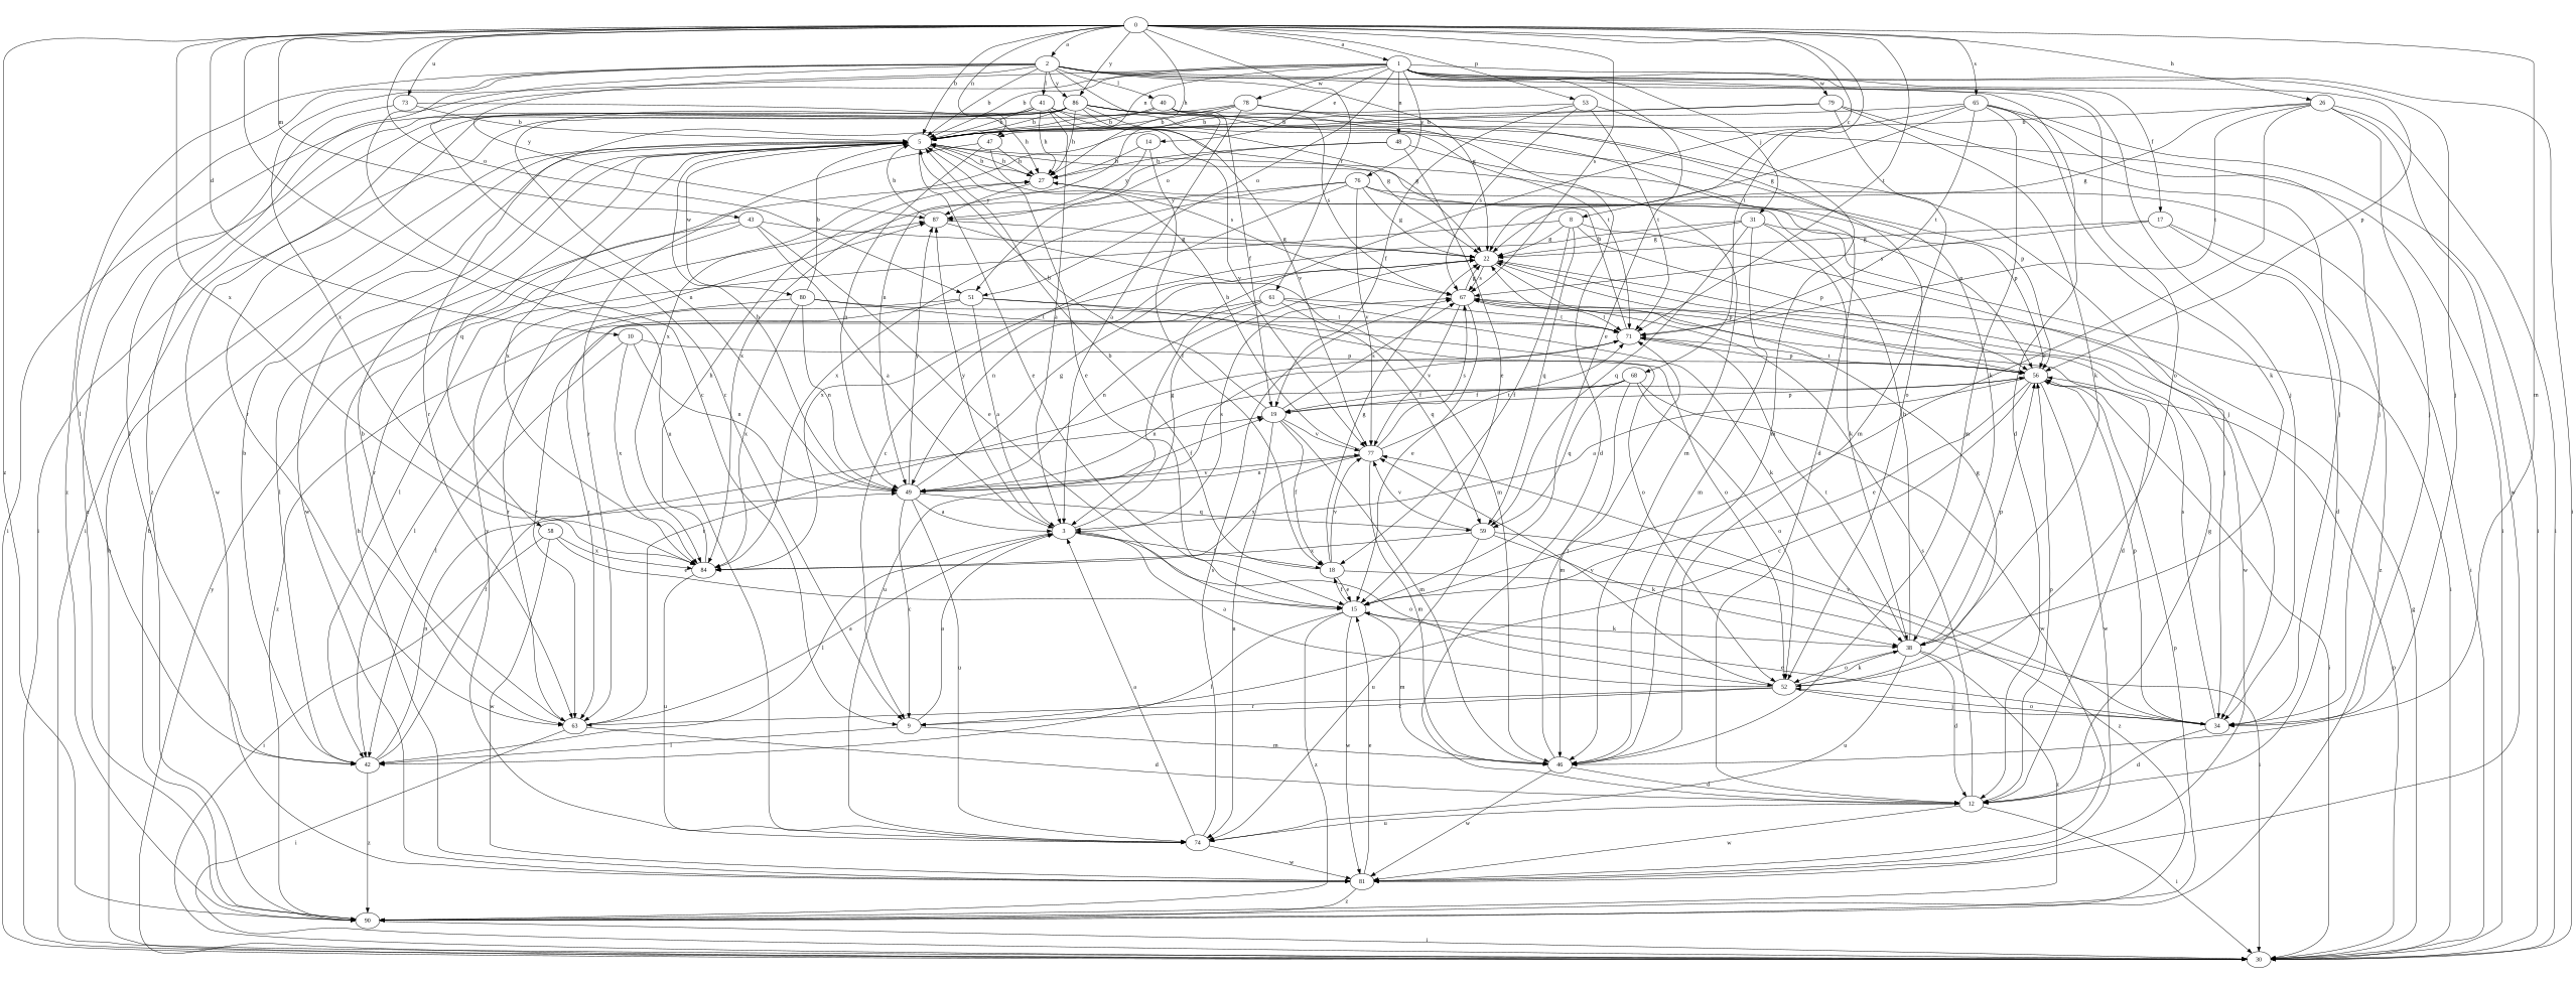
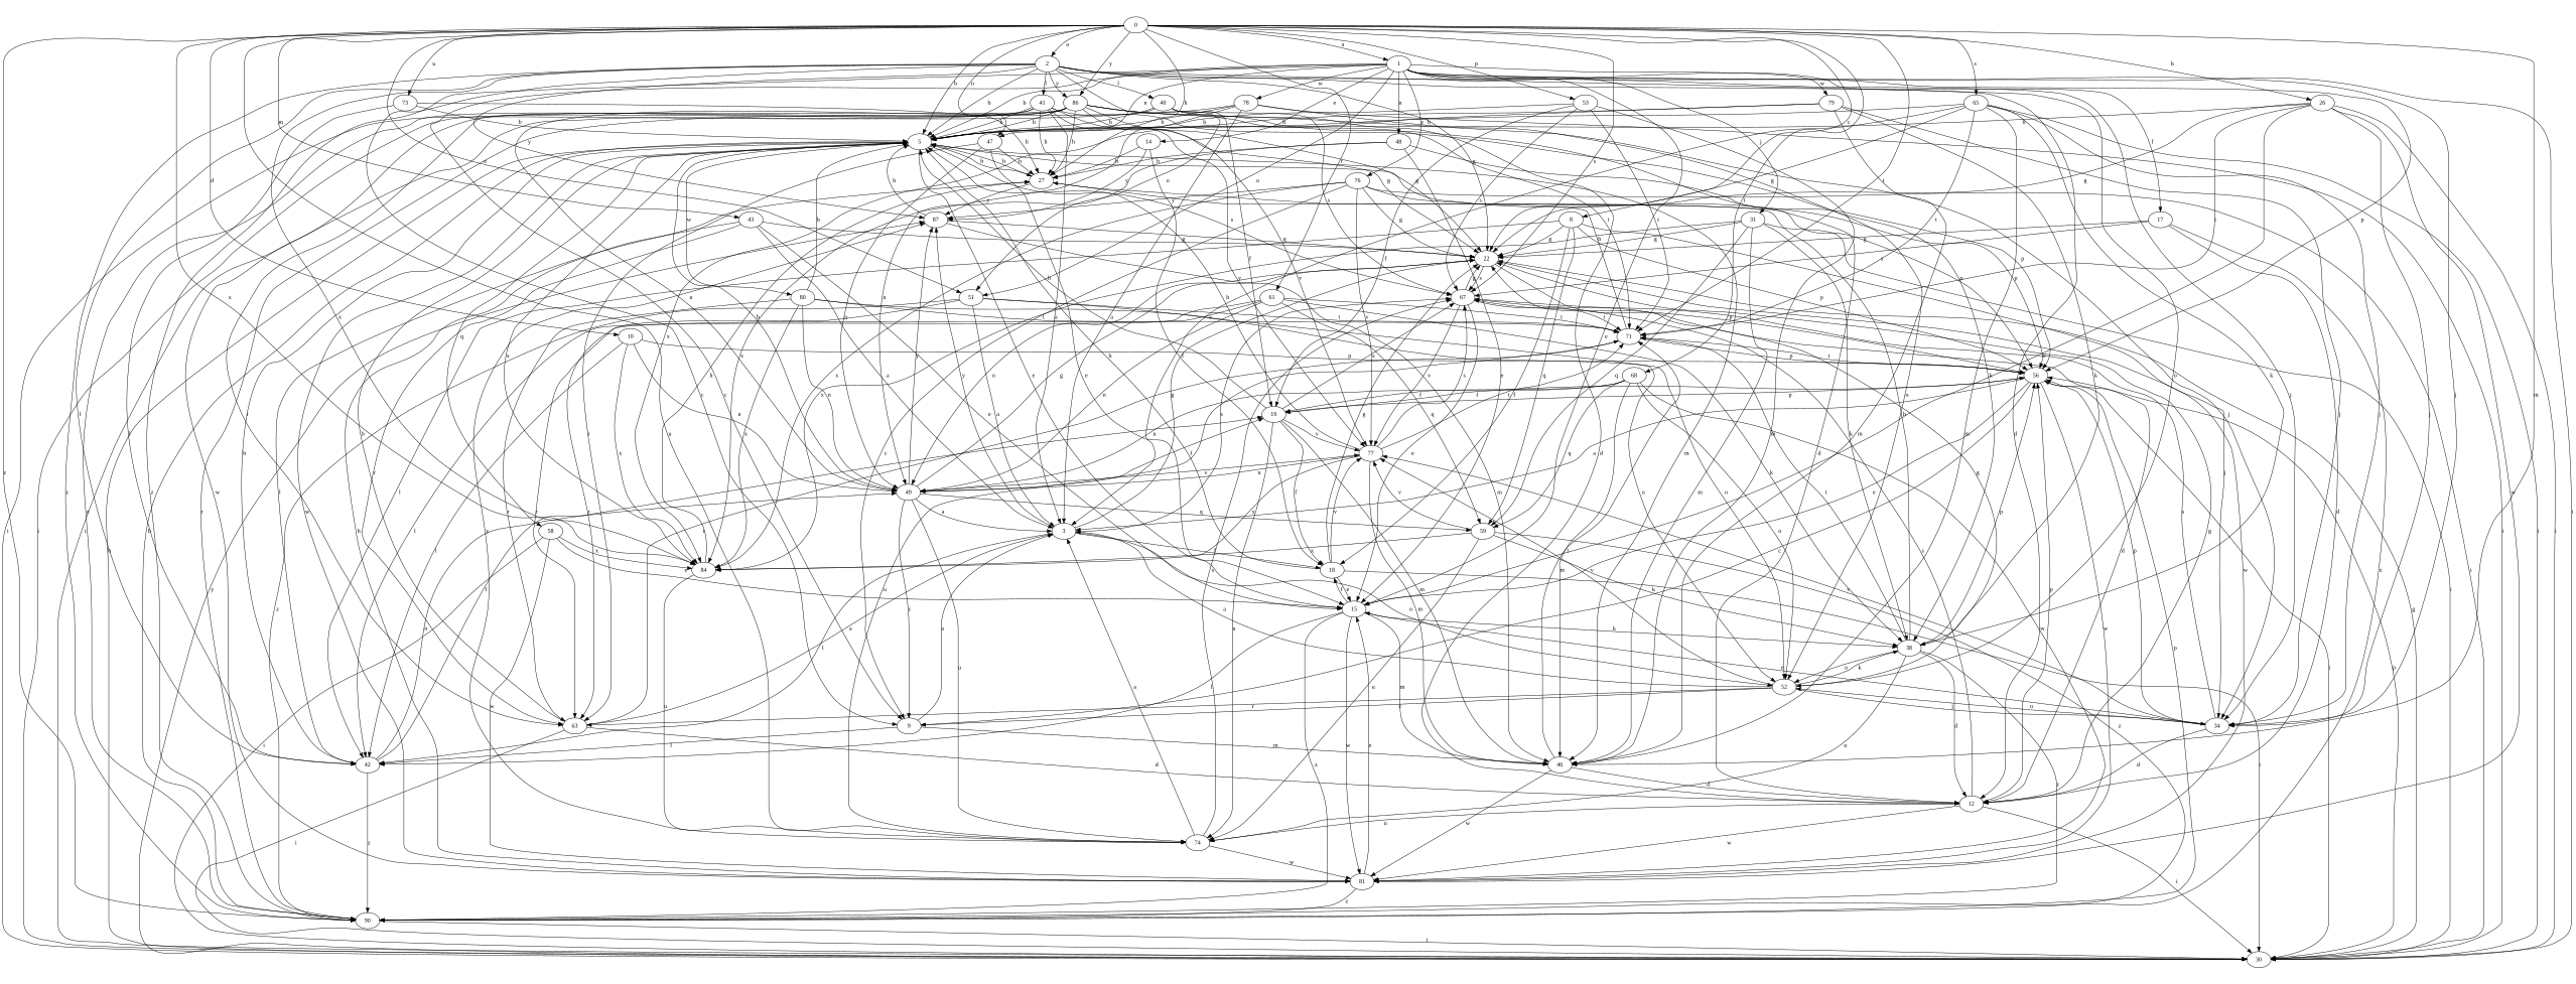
  strict digraph {
    fontname="Liberation Serif"
    node [fontname="Liberation Serif"]
    edge [fontname="Liberation Serif"]
    0
    1
    2
    5
    8
    10
    26
    27
    43
    46
    47
    51
    53
    61
    65
    67
    68
    71
    73
    74
    84
    86
    90
    9
    14
    15
    17
    30
    31
    34
    48
    56
    76
    78
    79
    12
    22
    40
    41
    42
    52
    87
    58
    80
    81
    18
    59
    49
    3
    63
    19
    38
    77
    0 -> 1 [label=a]
    0 -> 2 [label=a]
    0 -> 5 [label=b]
    0 -> 8 [label=c]
    0 -> 10 [label=d]
    0 -> 26 [label=h]
    0 -> 27 [label=h]
    0 -> 43 [label=m]
    0 -> 46 [label=m]
    0 -> 47 [label=n]
    0 -> 51 [label=o]
    0 -> 53 [label=p]
    0 -> 61 [label=r]
    0 -> 65 [label=s]
    0 -> 67 [label=s]
    0 -> 68 [label=t]
    0 -> 71 [label=t]
    0 -> 73 [label=u]
    0 -> 74 [label=u]
    0 -> 84 [label=x]
    0 -> 86 [label=y]
    0 -> 90 [label=z]
    1 -> 5 [label=b]
    1 -> 47 [label=n]
    1 -> 51 [label=o]
    1 -> 90 [label=z]
    1 -> 9 [label=c]
    1 -> 14 [label=e]
    1 -> 15 [label=e]
    1 -> 17 [label=f]
    1 -> 30 [label=i]
    1 -> 31 [label=j]
    1 -> 34 [label=j]
    1 -> 48 [label=n]
    1 -> 56 [label=p]
    1 -> 76 [label=v]
    1 -> 78 [label=w]
    1 -> 79 [label=w]
    2 -> 5 [label=b]
    2 -> 51 [label=o]
    2 -> 84 [label=x]
    2 -> 86 [label=y]
    2 -> 90 [label=z]
    2 -> 9 [label=c]
    2 -> 34 [label=j]
    2 -> 12 [label=d]
    2 -> 22 [label=g]
    2 -> 40 [label=l]
    2 -> 41 [label=l]
    2 -> 42 [label=l]
    2 -> 52 [label=o]
    2 -> 87 [label=y]
    5 -> 27 [label=h]
    5 -> 46 [label=m]
    5 -> 67 [label=s]
    5 -> 84 [label=x]
    5 -> 15 [label=e]
    5 -> 58 [label=q]
    5 -> 80 [label=w]
    5 -> 81 [label=w]
    8 -> 34 [label=j]
    8 -> 56 [label=p]
    8 -> 22 [label=g]
    8 -> 42 [label=l]
    8 -> 18 [label=f]
    8 -> 59 [label=q]
    10 -> 84 [label=x]
    10 -> 56 [label=p]
    10 -> 42 [label=l]
    10 -> 49 [label=n]
    26 -> 5 [label=b]
    26 -> 71 [label=t]
    26 -> 15 [label=e]
    26 -> 30 [label=i]
    26 -> 34 [label=j]
    26 -> 22 [label=g]
    26 -> 81 [label=w]
    27 -> 5 [label=b]
    27 -> 56 [label=p]
    27 -> 87 [label=y]
    43 -> 15 [label=e]
    43 -> 22 [label=g]
    43 -> 42 [label=l]
    43 -> 3 [label=a]
    43 -> 63 [label=r]
    46 -> 71 [label=t]
    46 -> 12 [label=d]
    46 -> 81 [label=w]
    47 -> 27 [label=h]
    47 -> 15 [label=e]
    47 -> 49 [label=n]
    47 -> 63 [label=r]
    51 -> 71 [label=t]
    51 -> 90 [label=z]
    51 -> 52 [label=o]
    51 -> 3 [label=a]
    51 -> 63 [label=r]
    53 -> 5 [label=b]
    53 -> 46 [label=m]
    53 -> 67 [label=s]
    53 -> 71 [label=t]
    53 -> 19 [label=f]
    61 -> 71 [label=t]
    61 -> 42 [label=l]
    61 -> 59 [label=q]
    61 -> 49 [label=n]
    61 -> 63 [label=r]
    61 -> 38 [label=k]
    65 -> 5 [label=b]
    65 -> 46 [label=m]
    65 -> 71 [label=t]
    65 -> 30 [label=i]
    65 -> 34 [label=j]
    65 -> 22 [label=g]
    65 -> 3 [label=a]
    65 -> 38 [label=k]
    67 -> 71 [label=t]
    67 -> 15 [label=e]
    67 -> 12 [label=d]
    67 -> 22 [label=g]
    67 -> 77 [label=v]
    68 -> 46 [label=m]
    68 -> 52 [label=o]
    68 -> 81 [label=w]
    68 -> 59 [label=q]
    68 -> 49 [label=n]
    68 -> 19 [label=f]
    71 -> 5 [label=b]
    71 -> 74 [label=u]
    71 -> 56 [label=p]
    73 -> 5 [label=b]
    73 -> 27 [label=h]
    73 -> 42 [label=l]
    74 -> 67 [label=s]
    74 -> 87 [label=y]
    74 -> 81 [label=w]
    74 -> 3 [label=a]
    84 -> 27 [label=h]
    84 -> 74 [label=u]
    86 -> 5 [label=b]
    86 -> 27 [label=h]
    86 -> 71 [label=t]
    86 -> 30 [label=i]
    86 -> 34 [label=j]
    86 -> 12 [label=d]
    86 -> 22 [label=g]
    86 -> 81 [label=w]
    86 -> 49 [label=n]
    86 -> 63 [label=r]
    86 -> 77 [label=v]
    90 -> 5 [label=b]
    90 -> 30 [label=i]
    90 -> 56 [label=p]
    9 -> 46 [label=m]
    9 -> 42 [label=l]
    9 -> 3 [label=a]
    14 -> 27 [label=h]
    14 -> 87 [label=y]
    14 -> 18 [label=f]
    15 -> 46 [label=m]
    15 -> 90 [label=z]
    15 -> 42 [label=l]
    15 -> 81 [label=w]
    15 -> 18 [label=f]
    15 -> 38 [label=k]
    17 -> 67 [label=s]
    17 -> 90 [label=z]
    17 -> 12 [label=d]
    17 -> 22 [label=g]
    30 -> 5 [label=b]
    30 -> 56 [label=p]
    30 -> 22 [label=g]
    30 -> 87 [label=y]
    31 -> 46 [label=m]
    31 -> 84 [label=x]
    31 -> 30 [label=i]
    31 -> 22 [label=g]
    31 -> 59 [label=q]
    31 -> 38 [label=k]
    34 -> 67 [label=s]
    34 -> 15 [label=e]
    34 -> 56 [label=p]
    34 -> 12 [label=d]
    34 -> 52 [label=o]
    34 -> 77 [label=v]
    48 -> 27 [label=h]
    48 -> 84 [label=x]
    48 -> 15 [label=e]
    48 -> 56 [label=p]
    56 -> 71 [label=t]
    56 -> 9 [label=c]
    56 -> 15 [label=e]
    56 -> 30 [label=i]
    56 -> 81 [label=w]
    56 -> 3 [label=a]
    56 -> 19 [label=f]
    76 -> 84 [label=x]
    76 -> 9 [label=c]
    76 -> 30 [label=i]
    76 -> 56 [label=p]
    76 -> 22 [label=g]
    76 -> 87 [label=y]
    76 -> 77 [label=v]
    78 -> 5 [label=b]
    78 -> 30 [label=i]
    78 -> 52 [label=o]
    78 -> 49 [label=n]
    78 -> 3 [label=a]
-   78 -> 63 [label=r]
+   78 -> 90 [label=r]
    79 -> 5 [label=b]
    79 -> 46 [label=m]
    79 -> 84 [label=x]
    79 -> 34 [label=j]
    79 -> 38 [label=k]
    12 -> 67 [label=s]
    12 -> 74 [label=u]
    12 -> 30 [label=i]
    12 -> 56 [label=p]
    12 -> 22 [label=g]
    12 -> 81 [label=w]
    22 -> 67 [label=s]
    22 -> 56 [label=p]
    22 -> 81 [label=w]
    22 -> 49 [label=n]
    40 -> 5 [label=b]
    40 -> 67 [label=s]
    40 -> 30 [label=i]
    40 -> 12 [label=d]
    40 -> 19 [label=f]
    41 -> 5 [label=b]
    41 -> 27 [label=h]
    41 -> 90 [label=z]
    41 -> 30 [label=i]
    41 -> 22 [label=g]
    41 -> 3 [label=a]
    41 -> 38 [label=k]
    41 -> 77 [label=v]
    42 -> 5 [label=b]
    42 -> 90 [label=z]
    42 -> 49 [label=n]
    42 -> 19 [label=f]
    52 -> 9 [label=c]
    52 -> 34 [label=j]
    52 -> 22 [label=g]
    52 -> 3 [label=a]
    52 -> 63 [label=r]
    52 -> 38 [label=k]
    52 -> 77 [label=v]
    87 -> 5 [label=b]
    87 -> 46 [label=m]
    87 -> 22 [label=g]
    58 -> 84 [label=x]
    58 -> 15 [label=e]
    58 -> 30 [label=i]
    58 -> 81 [label=w]
    80 -> 5 [label=b]
    80 -> 71 [label=t]
    80 -> 84 [label=x]
    80 -> 52 [label=o]
    80 -> 49 [label=n]
    80 -> 63 [label=r]
    81 -> 27 [label=h]
    81 -> 90 [label=z]
    81 -> 15 [label=e]
    18 -> 5 [label=b]
    18 -> 15 [label=e]
    18 -> 30 [label=i]
    18 -> 22 [label=g]
    18 -> 77 [label=v]
    59 -> 74 [label=u]
    59 -> 84 [label=x]
    59 -> 90 [label=z]
    59 -> 38 [label=k]
    59 -> 77 [label=v]
    49 -> 5 [label=b]
    49 -> 74 [label=u]
    49 -> 9 [label=c]
    49 -> 22 [label=g]
    49 -> 87 [label=y]
    49 -> 59 [label=q]
    49 -> 3 [label=a]
    49 -> 19 [label=f]
    49 -> 77 [label=v]
    3 -> 67 [label=s]
    3 -> 22 [label=g]
    3 -> 42 [label=l]
    3 -> 52 [label=o]
    3 -> 87 [label=y]
    3 -> 18 [label=f]
    63 -> 5 [label=b]
    63 -> 71 [label=t]
    63 -> 30 [label=i]
    63 -> 12 [label=d]
    63 -> 3 [label=a]
    19 -> 5 [label=b]
    19 -> 46 [label=m]
    19 -> 67 [label=s]
    19 -> 74 [label=u]
    19 -> 56 [label=p]
    19 -> 18 [label=f]
    19 -> 77 [label=v]
    38 -> 27 [label=h]
    38 -> 71 [label=t]
    38 -> 74 [label=u]
    38 -> 90 [label=z]
    38 -> 56 [label=p]
    38 -> 12 [label=d]
    38 -> 52 [label=o]
    77 -> 5 [label=b]
    77 -> 46 [label=m]
    77 -> 67 [label=s]
    77 -> 71 [label=t]
    77 -> 84 [label=x]
    77 -> 49 [label=n]
  }
